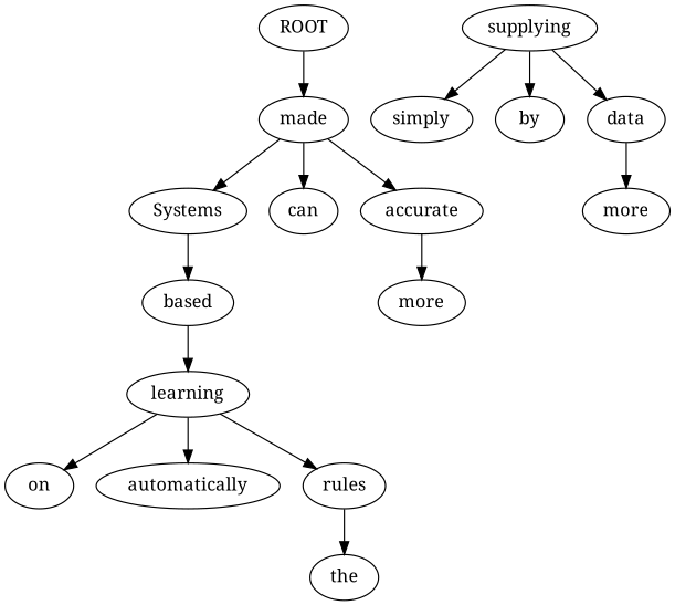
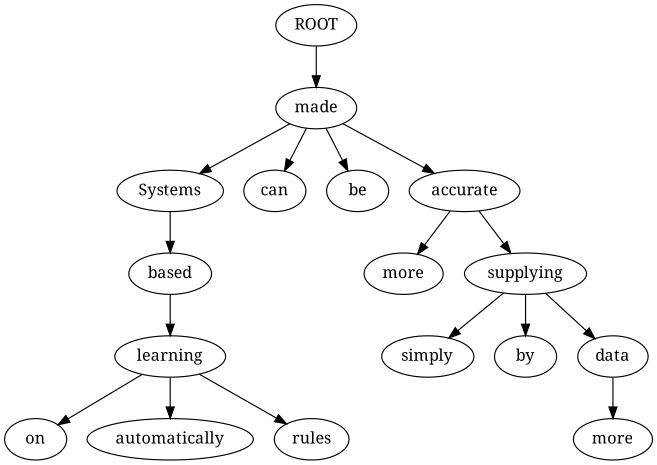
  digraph {
    fontname="Noto Serif"
    node [fontname="Noto Serif"]
    edge [fontname="Noto Serif"]
    n1 [label=ROOT]
    n2 [label=made]
    n3 [label=Systems]
    n4 [label=can]
+   n5 [label=be]
    n6 [label=accurate]
    n7 [label=based]
    n8 [label=learning]
    n9 [label=on]
    n10 [label=automatically]
    n11 [label=rules]
-   n12 [label=the]
    n13 [label=more]
    n14 [label=supplying]
    n15 [label=simply]
    n16 [label=by]
    n17 [label=data]
    n18 [label=more]
    n1 -> n2
    n2 -> n3
    n2 -> n4
+   n2 -> n5
    n2 -> n6
    n3 -> n7
    n6 -> n13
+   n6 -> n14
    n7 -> n8
    n8 -> n9
    n8 -> n10
    n8 -> n11
-   n11 -> n12
    n14 -> n15
    n14 -> n16
    n14 -> n17
    n17 -> n18
  }
